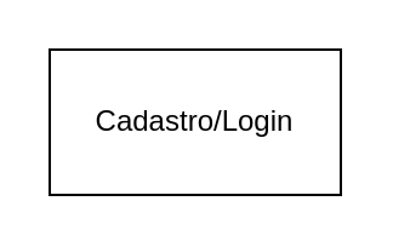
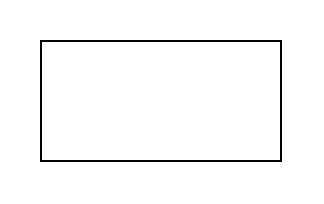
  <mxCell id="0" />
  <mxCell id="1" parent="0" />
  <mxCell id="2" value="" style="whiteSpace=wrap;html=1;" vertex="1" parent="1"><mxGeometry x="20" y="20" width="120" height="60" as="geometry" /></mxCell>
- <mxCell id="3" value="Cadastro/Login" style="text;strokeColor=none;align=center;fillColor=none;html=1;verticalAlign=middle;whiteSpace=wrap;rounded=0;" vertex="1" parent="1"><mxGeometry x="30" y="35" width="100" height="30" as="geometry" /></mxCell>
